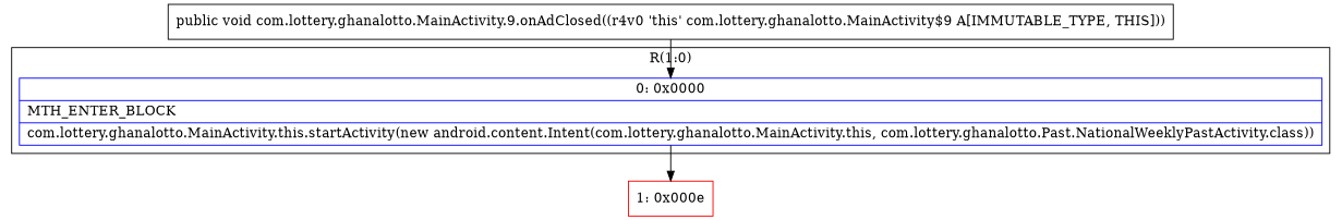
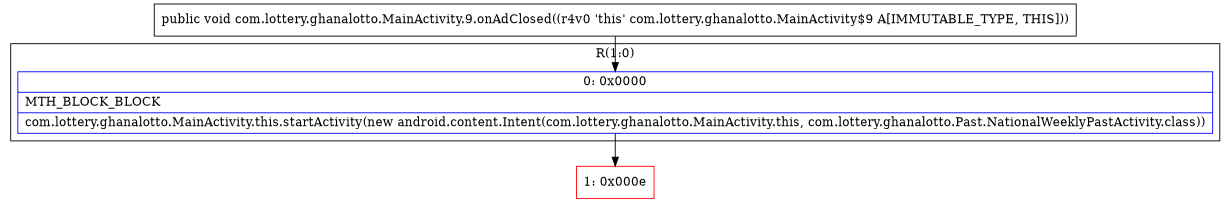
  digraph {
    node [shape=record]
-   n1 [color=blue label="{0\:\ 0x0000|MTH_ENTER_BLOCK\l|com.lottery.ghanalotto.MainActivity.this.startActivity(new android.content.Intent(com.lottery.ghanalotto.MainActivity.this, com.lottery.ghanalotto.Past.NationalWeeklyPastActivity.class))\l}"]
+   n1 [color=blue label="{0\:\ 0x0000|MTH_BLOCK_BLOCK\l|com.lottery.ghanalotto.MainActivity.this.startActivity(new android.content.Intent(com.lottery.ghanalotto.MainActivity.this, com.lottery.ghanalotto.Past.NationalWeeklyPastActivity.class))\l}"]
    n2 [color=red label="{1\:\ 0x000e}"]
    n3 [label="{public void com.lottery.ghanalotto.MainActivity.9.onAdClosed((r4v0 'this' com.lottery.ghanalotto.MainActivity$9 A[IMMUTABLE_TYPE, THIS])) }"]
    subgraph cluster_1 {
      label="R(1:0)"
      n1
    }
    n1 -> n2
    n3 -> n1
  }
